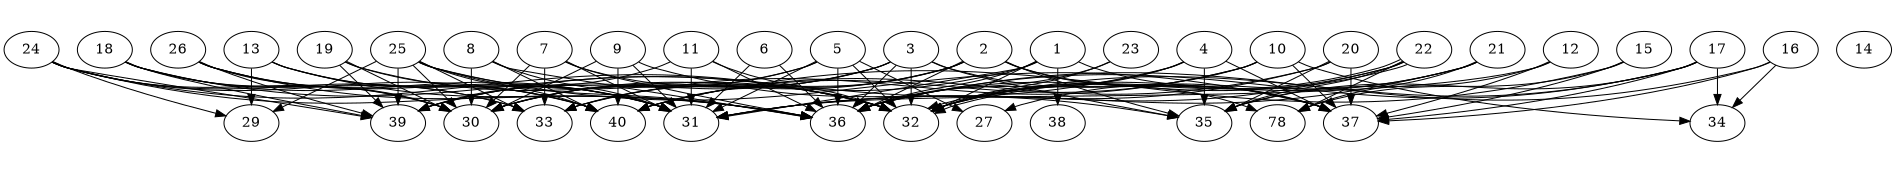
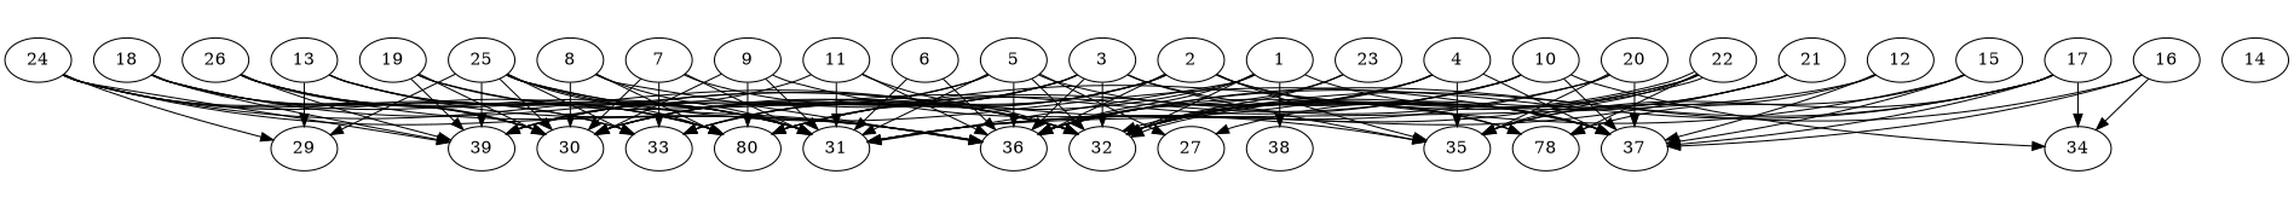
  digraph {
    node [alpha=0.02]
    1 [alpha=0.10 expect_size=67512483647431944]
    30 [alpha=0.06 expect_size=296535861505336064]
    31 [alpha=0.09 expect_size=1152762924053206925312]
    32 [alpha=0.03 expect_size=988394787573474]
    36 [alpha=0.05 expect_size=687704679833222]
    37 [alpha=0.03 expect_size=1260499994934826237952]
    38 [alpha=0.14 expect_size=27129956079457932]
    2 [alpha=0.16 expect_size=17329620468679835648]
    n9 [alpha=0.03 expect_size=579999533260862 label=78]
    33 [expect_size=1805785713653363769344]
    35 [expect_size=2568440975982592000]
-   40 [alpha=0.18 expect_size=60864358322385]
+   40 [alpha=0.18 expect_size=60864358322385 label=80]
    3 [expect_size=2192766728264862208]
    39 [alpha=0.10 expect_size=354939113417819200]
    4 [alpha=0.14 expect_size=3088609089541343]
    5 [alpha=0.01 expect_size=31407724113287970816]
    27 [alpha=0.01 expect_size=1330591846756635904]
    6 [expect_size=2293838142080037]
    7 [alpha=0.11 expect_size=461607890998651520]
    8 [alpha=0.01 expect_size=1041294829512642527232]
    9 [alpha=0.15 expect_size=15047962586274628]
    10 [alpha=0.07 expect_size=232893577812770816000]
    34 [alpha=0.18 expect_size=1507869398436657]
    11 [alpha=0.01 expect_size=564923226308752]
    12 [expect_size=1122879241034008576]
    13 [alpha=0.14 expect_size=538805967493252775936]
    29 [alpha=0.17 expect_size=2282521714753536000]
    14 [alpha=0.08 expect_size=17617241611035564]
    15 [alpha=0.07 expect_size=573581360368270400]
    16 [alpha=0.09 expect_size=1251018298077263360]
    17 [alpha=0.06 expect_size=51726420533319752]
    18 [alpha=0.06 expect_size=77022911709315072000]
    19 [alpha=0.07 expect_size=269247437619593216000]
    20 [alpha=0.00 expect_size=145868228495555264]
    21 [alpha=0.19 expect_size=9699768434937561088]
    22 [alpha=0.08 expect_size=30521926785660004]
    23 [alpha=0.16 expect_size=1970359137992704000000]
    24 [alpha=0.11 expect_size=353621288467542976]
    25 [alpha=0.06 expect_size=332992985591814]
    26 [alpha=0.13 expect_size=2545848281508506]
    1 -> 30
    1 -> 31
    1 -> 32
    1 -> 36
    1 -> 37
    1 -> 38
    2 -> 30
    2 -> 36
    2 -> 37
    2 -> n9
    2 -> 33
    2 -> 35
    2 -> 40
    3 -> 30
    3 -> 32
    3 -> 36
    3 -> 37
    3 -> 33
    3 -> 35
    3 -> 39
    4 -> 32
    4 -> 36
    4 -> 37
    4 -> 35
    4 -> 39
    5 -> 30
    5 -> 31
    5 -> 32
    5 -> 36
    5 -> 39
    5 -> 27
    6 -> 31
    6 -> 36
    7 -> 30
    7 -> 31
    7 -> 32
-   7 -> 36
    7 -> 33
    8 -> 30
    8 -> 31
    8 -> 36
    8 -> 40
    9 -> 30
    9 -> 31
    9 -> 35
    9 -> 40
    10 -> 32
    10 -> 37
    10 -> 33
    10 -> 40
    10 -> 34
    11 -> 31
    11 -> 32
    11 -> 36
    11 -> 39
    12 -> 31
    12 -> 37
    12 -> 35
    13 -> 31
    13 -> 36
    13 -> 40
    13 -> 29
    15 -> 37
    15 -> n9
    15 -> 40
    16 -> 36
    16 -> 37
    16 -> 34
    17 -> 32
    17 -> 36
    17 -> 37
    17 -> 35
    17 -> 34
    18 -> 30
    18 -> 31
    18 -> 32
    18 -> 33
    18 -> 39
    19 -> 30
    19 -> 31
    19 -> 32
    19 -> 39
    20 -> 31
    20 -> 37
    20 -> 35
    20 -> 40
    21 -> 31
    21 -> 32
-   21 -> n9
+   5 -> n9
    21 -> 27
    22 -> 31
    22 -> 32
    22 -> 32
    22 -> 36
    22 -> n9
    22 -> 35
    23 -> 32
    23 -> 36
    24 -> 30
    24 -> 32
    24 -> 36
    24 -> 33
    24 -> 40
    24 -> 39
    24 -> 29
    25 -> 30
    25 -> 32
    25 -> 36
    25 -> 37
    25 -> 33
    25 -> 40
    25 -> 39
    25 -> 29
    26 -> 30
    26 -> 31
    26 -> 36
    26 -> 40
    26 -> 39
  }
